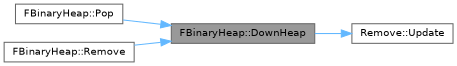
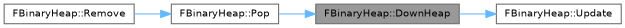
  digraph {
    rankdir=RL
    node [color=grey40 fillcolor=white fontname=Helvetica fontsize=10 shape=box style=filled]
    edge [color=steelblue1 dir=back fontname=Helvetica fontsize=10 labelfontname=Helvetica labelfontsize=10 style=solid]
    n1 [color=gray40 fillcolor=grey60 fontcolor=black height=0.2 label="FBinaryHeap::DownHeap" width=0.4]
    n2 [height=0.2 label="FBinaryHeap::Pop" width=0.4]
    n3 [height=0.2 label="FBinaryHeap::Remove" width=0.4]
-   n4 [height=0.2 label="Remove::Update" width=0.4]
+   n4 [height=0.2 label="FBinaryHeap::Update" width=0.4]
    n1 -> n2
-   n1 -> n3
+   n2 -> n3
    n4 -> n1
  }
